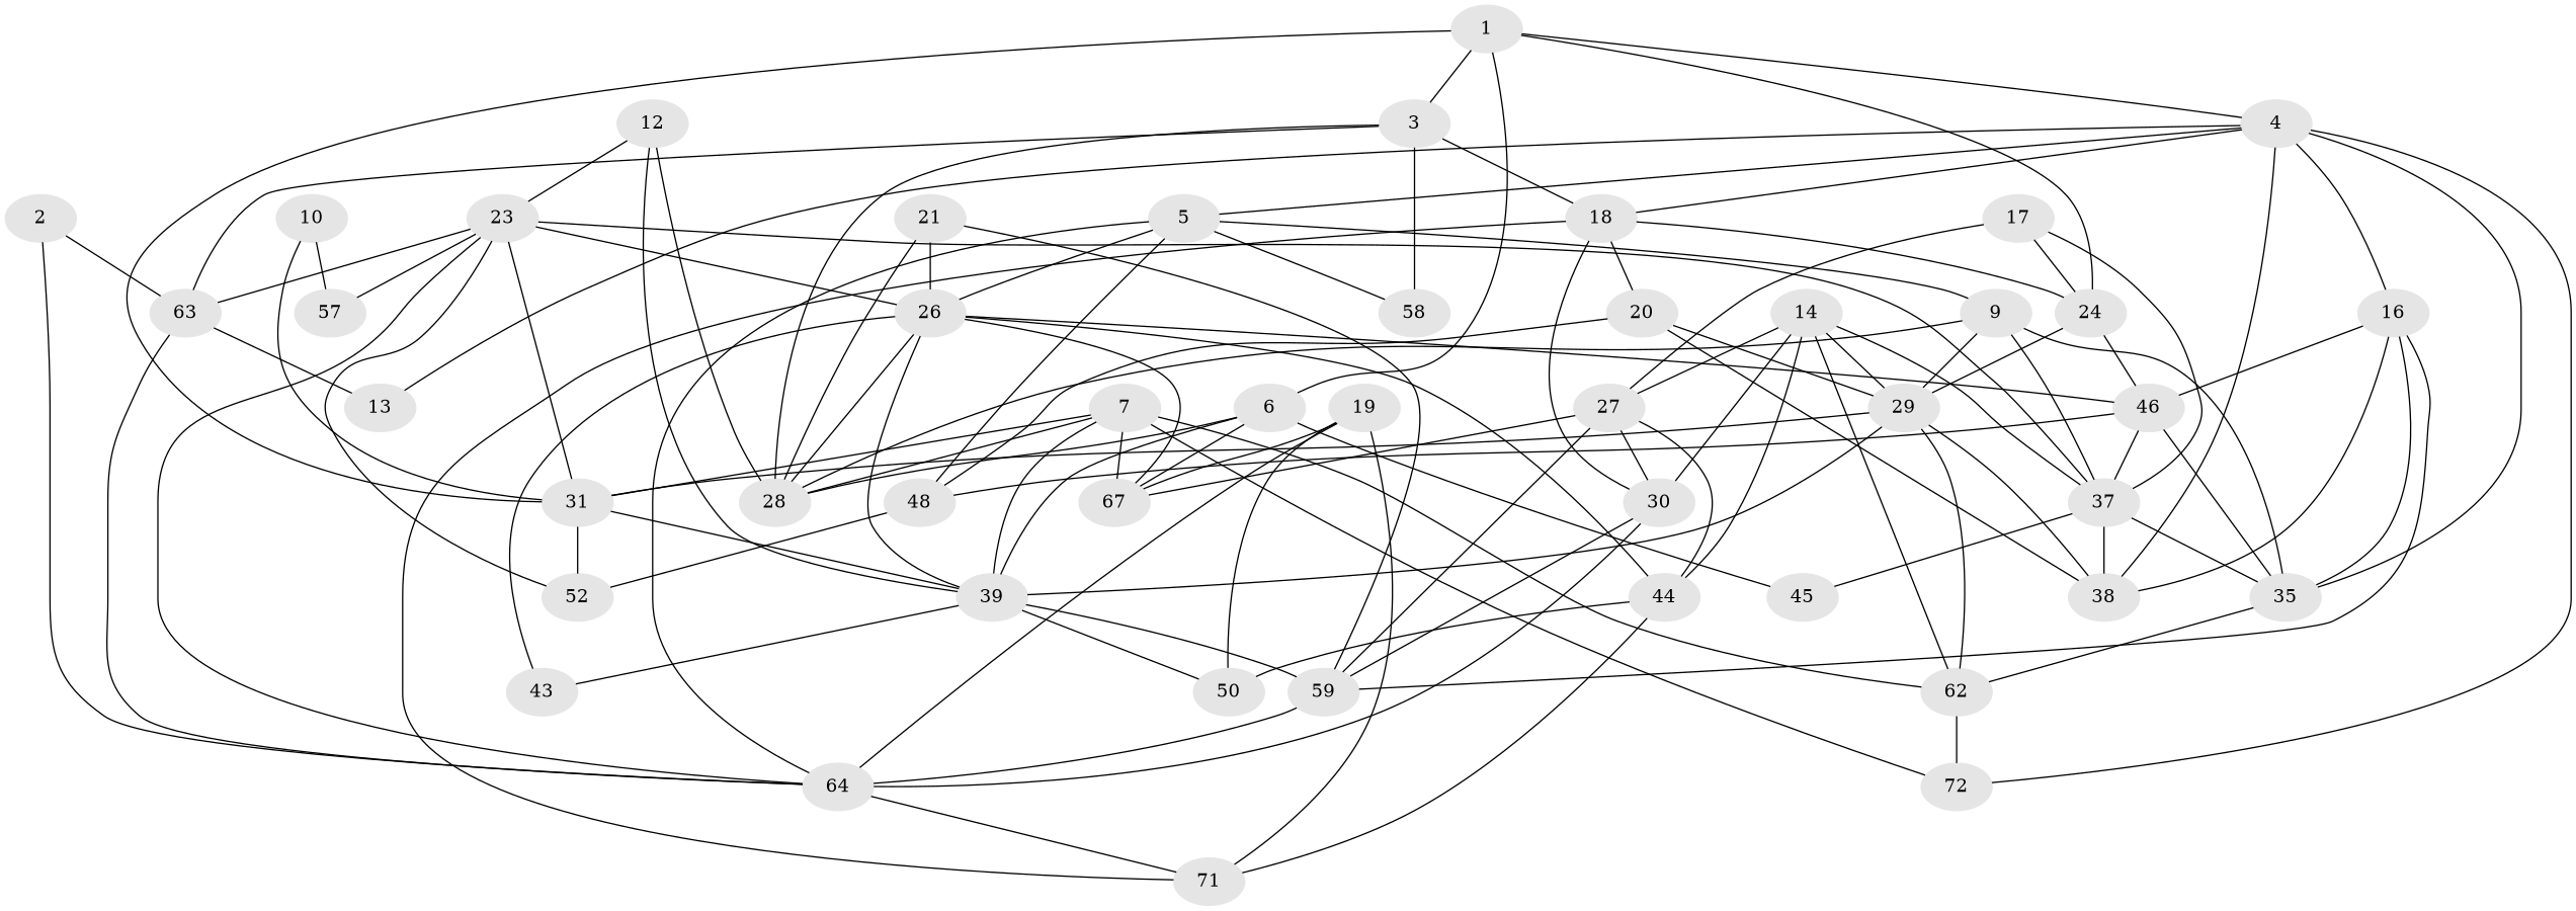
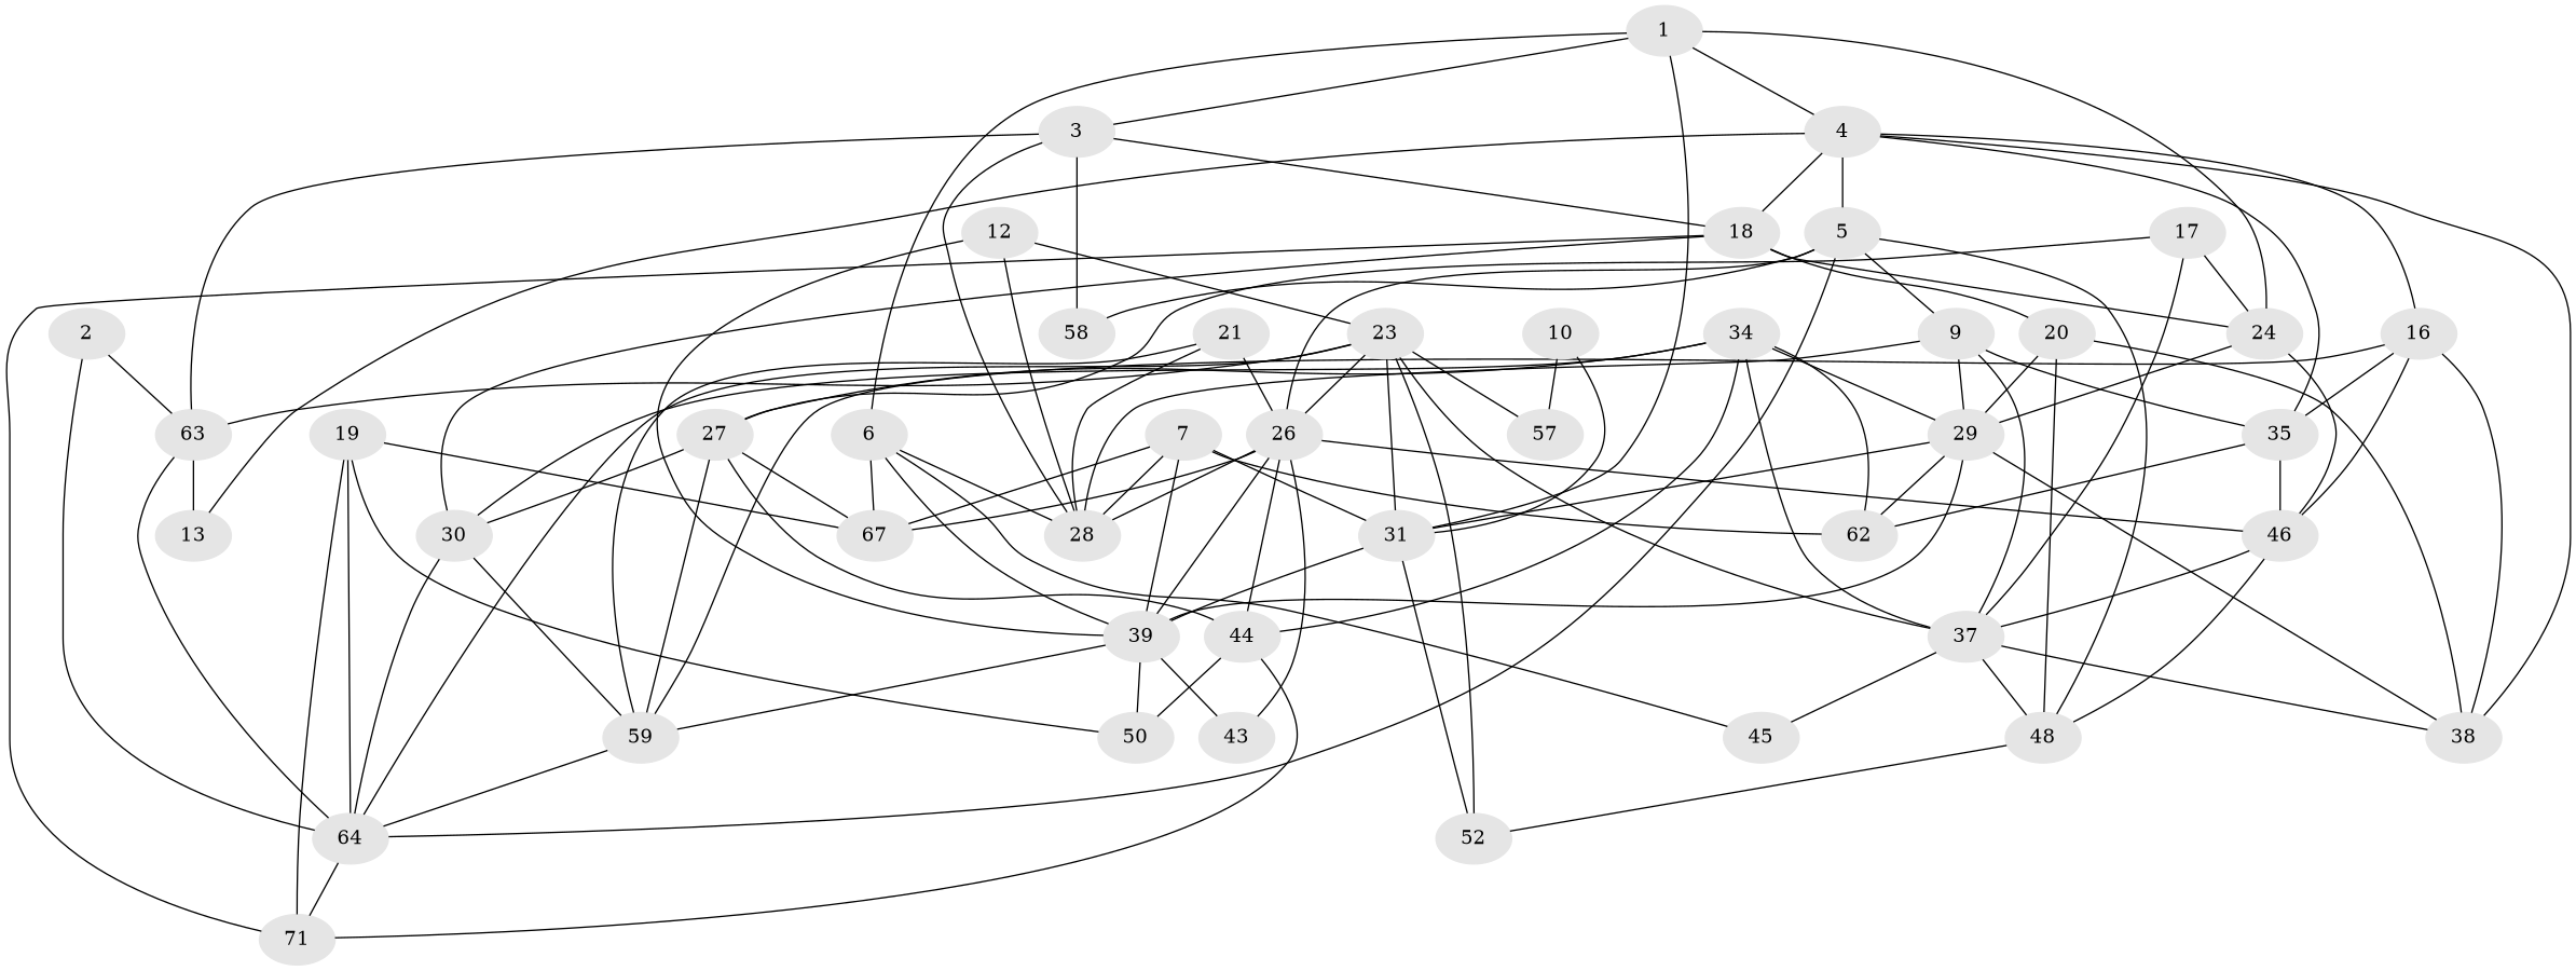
  graph {
    node [color=gray90 style=filled]
    1 [super="+15"]
    3 [super="+49"]
    4 [super="+25"]
    6 [super="+8"]
    24
    31 [super="+33"]
    63
    18 [super="+65"]
    28 [super="+53"]
    58
    13
    5 [super="+22"]
    16 [super="+40"]
    35 [super="+75"]
    38 [super="+60"]
-   72
    39 [super="+69"]
    45
    67 [super="+70"]
    29 [super="+47"]
    n21 [label=46 super="+66"]
    52
    2
    64 [super="+74"]
    71
    30 [super="+55"]
    20 [super="+41"]
    9 [super="+68"]
    26 [super="+32"]
    48 [super="+56"]
    59 [super="+73"]
    62
    37 [super="+54"]
    44 [super="+61"]
    43
    50
    7 [super="+11"]
    10
    57
    23 [super="+34"]
    12
-   14 [super="+51"]
+   14 [super="+51" label=34]
    27 [super="+42"]
    17
    19 [super="+46"]
    21
    1 -- 3
    1 -- 4
    1 -- 6
    1 -- 24
    1 -- 31
    3 -- 63
    3 -- 18
    3 -- 28
    3 -- 58
    4 -- 18
    4 -- 13
    4 -- 5
    4 -- 16
    4 -- 35
    4 -- 38
-   4 -- 72
    6 -- 28
    6 -- 39
    6 -- 45
    6 -- 67 [weight=2]
    24 -- 29
    24 -- n21
    31 -- 39
    31 -- 52
    63 -- 13
    63 -- 64
    18 -- 24
    18 -- 71
    18 -- 30
    18 -- 20
    5 -- 58
    5 -- 64
    5 -- 9
    5 -- 26
    5 -- 48
    16 -- 35
    16 -- 38
    16 -- n21
    16 -- 59
    35 -- n21
    35 -- 62
    39 -- 59
    39 -- 43
    39 -- 50
    29 -- 31
    29 -- 38
    29 -- 39
    29 -- 62
    n21 -- 48
    n21 -- 37
    2 -- 63
    2 -- 64
    64 -- 71
    30 -- 64
    30 -- 59
    20 -- 38
    20 -- 29
    20 -- 48
    9 -- 28
    9 -- 35
    9 -- 29
    9 -- 37
    26 -- 28
    26 -- 39
    26 -- 67
    26 -- n21
    26 -- 44
    26 -- 43
    48 -- 52
    59 -- 64
-   62 -- 72
    37 -- 38
    37 -- 45
-   37 -- 35
+   37 -- 48
    44 -- 71
    44 -- 50 [weight=2]
    7 -- 31
    7 -- 28
-   7 -- 72
    7 -- 39
    7 -- 67 [weight=2]
    7 -- 62
    10 -- 31
    10 -- 57
    23 -- 31
    23 -- 63
    23 -- 52
    23 -- 64
    23 -- 26 [weight=2]
    23 -- 37
    23 -- 57
    12 -- 28
    12 -- 39
    12 -- 23
    14 -- 29
    14 -- 30
    14 -- 62
    14 -- 37
    14 -- 44
    14 -- 27
    27 -- 67
    27 -- 30
    27 -- 59
    27 -- 44
    17 -- 24
    17 -- 37
    17 -- 27
    19 -- 67
    19 -- 64
    19 -- 71
    19 -- 50
    21 -- 28
    21 -- 26
    21 -- 59
  }
